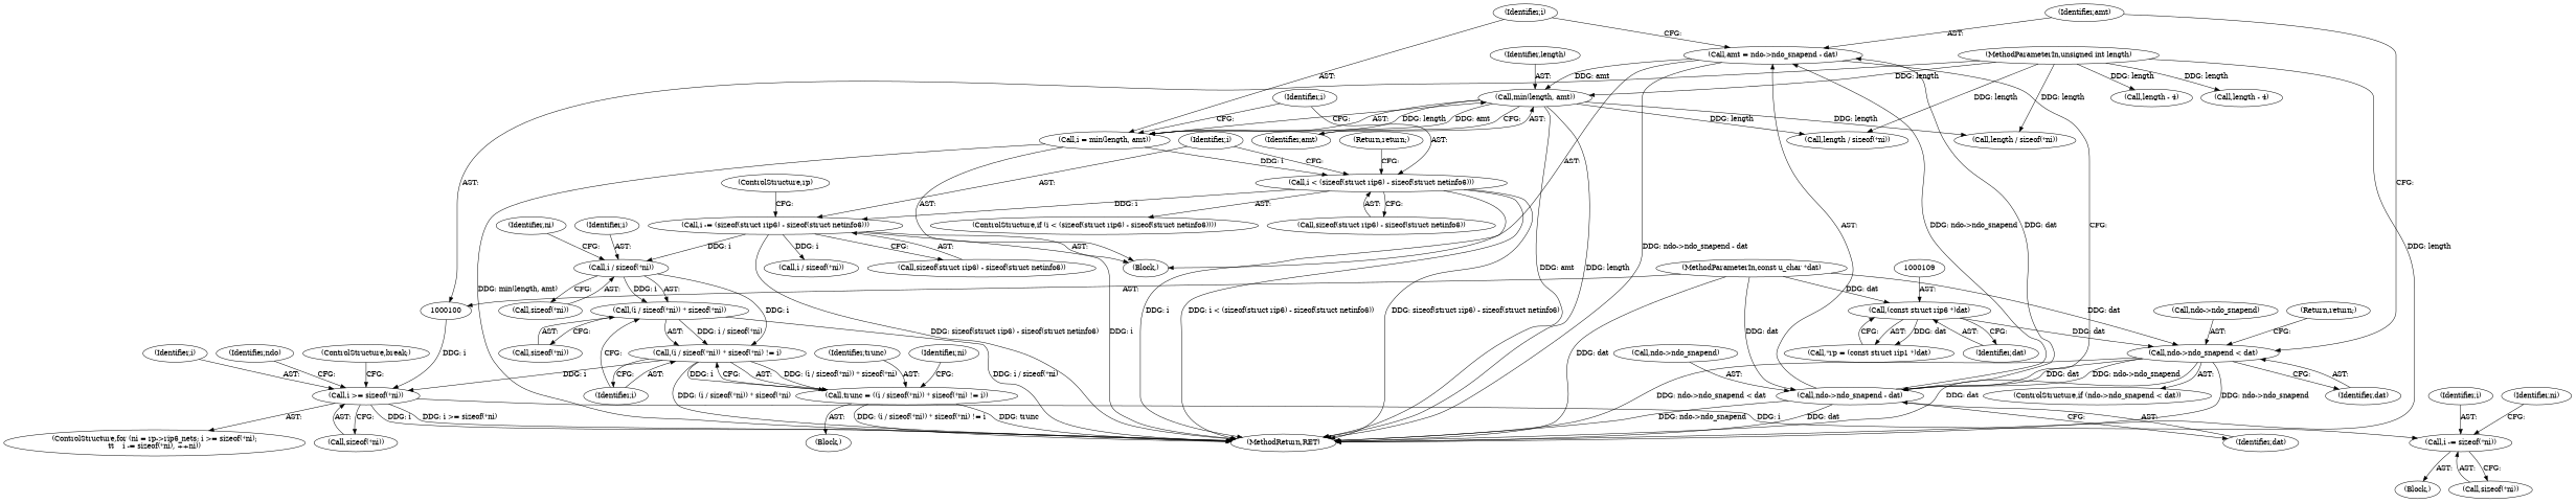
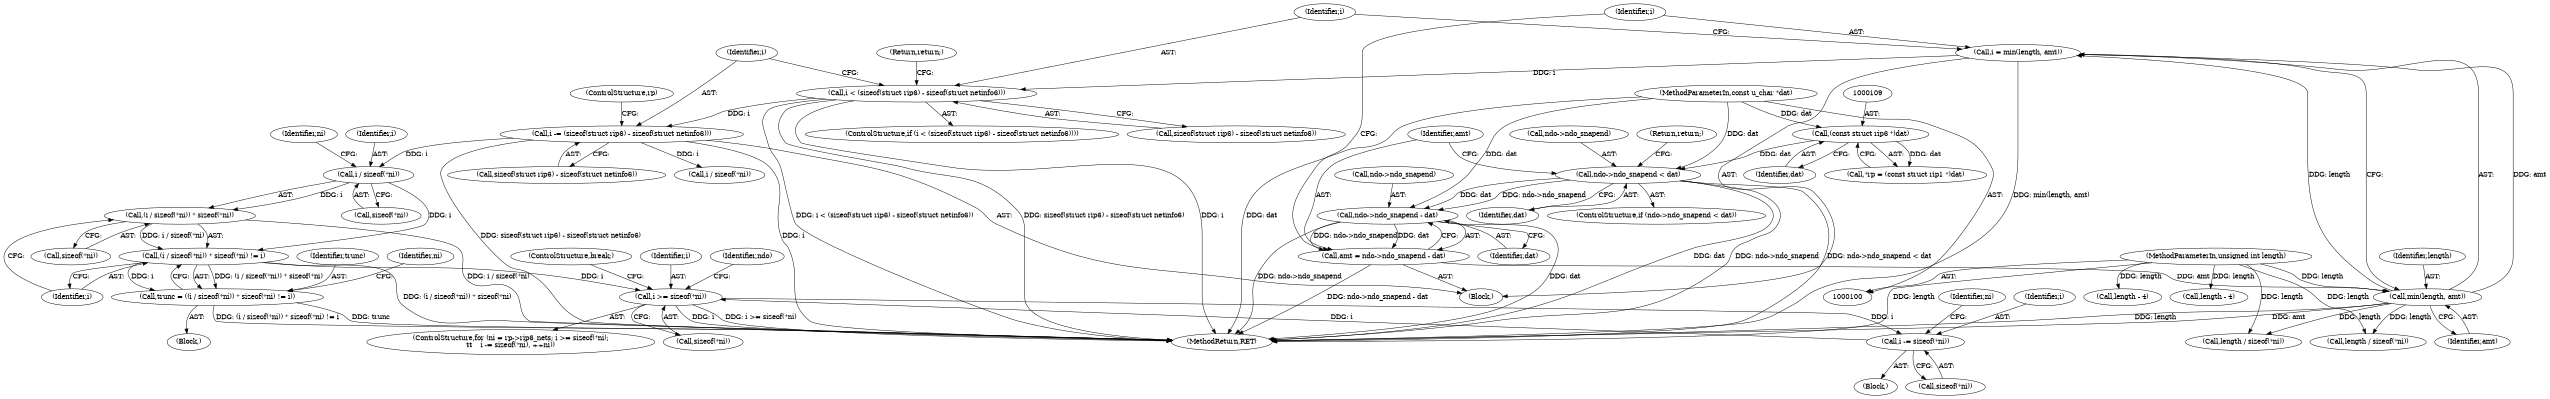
  digraph {
    n1 [label="(Call,i / sizeof(*ni))"]
    n2 [label="(Call,(i / sizeof(*ni)) * sizeof(*ni))"]
    n3 [label="(Call,(i / sizeof(*ni)) * sizeof(*ni) != i)"]
    n4 [label="(Call,sizeof(*ni))"]
    n5 [label="(MethodReturn,RET)"]
    n6 [label="(Call,sizeof(*ni))"]
    n7 [label="(Call,trunc = ((i / sizeof(*ni)) * sizeof(*ni) != i))"]
    n8 [label="(Call,i >= sizeof(*ni))"]
    n9 [label="(Identifier,i)"]
    n10 [label="(Call,i -= (sizeof(struct rip6) - sizeof(struct netinfo6)))"]
    n11 [label="(Call,sizeof(struct rip6) - sizeof(struct netinfo6))"]
    n12 [label="(Block,)"]
    n13 [label="(Call,i / sizeof(*ni))"]
    n14 [label="(Call,i < (sizeof(struct rip6) - sizeof(struct netinfo6)))"]
    n15 [label="(ControlStructure,if (i < (sizeof(struct rip6) - sizeof(struct netinfo6))))"]
    n16 [label="(Call,sizeof(struct rip6) - sizeof(struct netinfo6))"]
    n17 [label="(Call,i = min(length, amt))"]
    n18 [label="(Call,min(length, amt))"]
    n19 [label="(Call,length / sizeof(*ni))"]
    n20 [label="(Identifier,amt)"]
    n21 [label="(Call,length / sizeof(*ni))"]
    n22 [label="(MethodParameterIn,unsigned int length)"]
    n23 [label="(Call,length - 4)"]
    n24 [label="(Call,length - 4)"]
    1000100
    n26 [label="(Call,amt = ndo->ndo_snapend - dat)"]
    n27 [label="(Call,ndo->ndo_snapend - dat)"]
    n28 [label="(Identifier,dat)"]
    n29 [label="(Call,ndo->ndo_snapend < dat)"]
    n30 [label="(ControlStructure,if (ndo->ndo_snapend < dat))"]
    n31 [label="(Identifier,dat)"]
    n32 [label="(Call,(const struct rip6 *)dat)"]
    n33 [label="(Identifier,dat)"]
    n34 [label="(Call,*rp = (const struct rip1 *)dat)"]
    n35 [label="(MethodParameterIn,const u_char *dat)"]
    n36 [label="(Block,)"]
    n37 [label="(Call,i -= sizeof(*ni))"]
    n38 [label="(ControlStructure,for (ni = rp->rip6_nets; i >= sizeof(*ni);\n\t\t    i -= sizeof(*ni), ++ni))"]
    n39 [label="(Call,sizeof(*ni))"]
    n40 [label="(Block,)"]
    n41 [label="(Call,sizeof(*ni))"]
    n42 [label="(Identifier,i)"]
    n43 [label="(Identifier,i)"]
    n44 [label="(Return,return;)"]
    n45 [label="(Identifier,ni)"]
    n46 [label="(Identifier,trunc)"]
    n47 [label="(Identifier,length)"]
    n48 [label="(Identifier,i)"]
    n49 [label="(Identifier,ni)"]
    n50 [label="(Identifier,ni)"]
    n51 [label="(Identifier,amt)"]
    n52 [label="(Identifier,i)"]
    n53 [label="(Identifier,i)"]
    n54 [label="(Identifier,i)"]
    n55 [label="(Call,ndo->ndo_snapend)"]
    n56 [label="(Identifier,ndo)"]
    n57 [label="(ControlStructure,rp)"]
    n58 [label="(Return,return;)"]
    n59 [label="(Call,ndo->ndo_snapend)"]
    n60 [label="(ControlStructure,break;)"]
    1000109
    n1 -> n2 [label="AST: "]
    n1 -> n2 [label="DDG: i"]
    n1 -> n3 [label="DDG: i"]
    n1 -> n4 [label="CFG: "]
    n2 -> n3 [label="AST: "]
    n2 -> n3 [label="DDG: i / sizeof(*ni)"]
    n2 -> n5 [label="DDG: i / sizeof(*ni)"]
    n2 -> n6 [label="CFG: "]
    n3 -> n5 [label="DDG: (i / sizeof(*ni)) * sizeof(*ni)"]
    n3 -> n7 [label="AST: "]
    n3 -> n7 [label="DDG: (i / sizeof(*ni)) * sizeof(*ni)"]
    n3 -> n7 [label="DDG: i"]
    n3 -> n8 [label="DDG: i"]
    n3 -> n9 [label="CFG: "]
    n4 -> n1 [label="AST: "]
    n6 -> n2 [label="AST: "]
    n7 -> n3 [label="CFG: "]
    n7 -> n5 [label="DDG: trunc"]
    n7 -> n5 [label="DDG: (i / sizeof(*ni)) * sizeof(*ni) != i"]
    n7 -> n36 [label="AST: "]
    n8 -> n5 [label="DDG: i"]
    n8 -> n5 [label="DDG: i >= sizeof(*ni)"]
    n8 -> n37 [label="DDG: i"]
    n8 -> n38 [label="AST: "]
    n8 -> n39 [label="CFG: "]
    n9 -> n2 [label="CFG: "]
    n9 -> n3 [label="AST: "]
    n10 -> n1 [label="DDG: i"]
    n10 -> n5 [label="DDG: i"]
    n10 -> n5 [label="DDG: sizeof(struct rip6) - sizeof(struct netinfo6)"]
    n10 -> n11 [label="CFG: "]
    n10 -> n12 [label="AST: "]
    n10 -> n13 [label="DDG: i"]
    n11 -> n10 [label="AST: "]
    n14 -> n5 [label="DDG: i < (sizeof(struct rip6) - sizeof(struct netinfo6))"]
    n14 -> n5 [label="DDG: sizeof(struct rip6) - sizeof(struct netinfo6)"]
    n14 -> n5 [label="DDG: i"]
    n14 -> n10 [label="DDG: i"]
    n14 -> n15 [label="AST: "]
    n14 -> n16 [label="CFG: "]
    n16 -> n14 [label="AST: "]
    n17 -> n5 [label="DDG: min(length, amt)"]
    n17 -> n12 [label="AST: "]
    n17 -> n14 [label="DDG: i"]
    n17 -> n18 [label="CFG: "]
    n18 -> n5 [label="DDG: amt"]
    n18 -> n5 [label="DDG: length"]
    n18 -> n17 [label="AST: "]
    n18 -> n17 [label="DDG: length"]
    n18 -> n17 [label="DDG: amt"]
    n18 -> n19 [label="DDG: length"]
    n18 -> n20 [label="CFG: "]
    n18 -> n21 [label="DDG: length"]
    n20 -> n18 [label="AST: "]
    n22 -> n5 [label="DDG: length"]
    n22 -> n18 [label="DDG: length"]
    n22 -> n19 [label="DDG: length"]
    n22 -> n21 [label="DDG: length"]
    n22 -> n23 [label="DDG: length"]
    n22 -> n24 [label="DDG: length"]
    n22 -> 1000100 [label="AST: "]
    n26 -> n5 [label="DDG: ndo->ndo_snapend - dat"]
    n26 -> n12 [label="AST: "]
    n26 -> n18 [label="DDG: amt"]
    n26 -> n27 [label="CFG: "]
    n27 -> n5 [label="DDG: ndo->ndo_snapend"]
    n27 -> n5 [label="DDG: dat"]
    n27 -> n26 [label="AST: "]
    n27 -> n26 [label="DDG: ndo->ndo_snapend"]
    n27 -> n26 [label="DDG: dat"]
    n27 -> n28 [label="CFG: "]
    n28 -> n27 [label="AST: "]
    n29 -> n5 [label="DDG: ndo->ndo_snapend < dat"]
    n29 -> n5 [label="DDG: dat"]
    n29 -> n5 [label="DDG: ndo->ndo_snapend"]
    n29 -> n27 [label="DDG: ndo->ndo_snapend"]
    n29 -> n27 [label="DDG: dat"]
    n29 -> n30 [label="AST: "]
    n29 -> n31 [label="CFG: "]
    n31 -> n29 [label="AST: "]
    n32 -> n29 [label="DDG: dat"]
    n32 -> n33 [label="CFG: "]
    n32 -> n34 [label="AST: "]
    n32 -> n34 [label="DDG: dat"]
    n33 -> n32 [label="AST: "]
    n34 -> n32 [label="CFG: "]
    n35 -> n5 [label="DDG: dat"]
    n35 -> 1000100 [label="AST: "]
    n35 -> n27 [label="DDG: dat"]
    n35 -> n29 [label="DDG: dat"]
    n35 -> n32 [label="DDG: dat"]
-   1000100 -> n8 [label="DDG: i"]
+   n37 -> n8 [label="DDG: i"]
    n37 -> n40 [label="AST: "]
    n37 -> n41 [label="CFG: "]
    n39 -> n8 [label="AST: "]
    n41 -> n37 [label="AST: "]
    n42 -> n37 [label="AST: "]
    n43 -> n14 [label="AST: "]
    n43 -> n17 [label="CFG: "]
    n44 -> n14 [label="CFG: "]
    n45 -> n1 [label="CFG: "]
    n46 -> n7 [label="AST: "]
    n47 -> n18 [label="AST: "]
    n48 -> n10 [label="AST: "]
    n48 -> n14 [label="CFG: "]
    n49 -> n7 [label="CFG: "]
    n50 -> n37 [label="CFG: "]
    n51 -> n26 [label="AST: "]
    n51 -> n29 [label="CFG: "]
    n52 -> n8 [label="AST: "]
    n53 -> n17 [label="AST: "]
    n53 -> n26 [label="CFG: "]
    n54 -> n1 [label="AST: "]
    n55 -> n29 [label="AST: "]
    n56 -> n8 [label="CFG: "]
    n57 -> n10 [label="CFG: "]
    n58 -> n29 [label="CFG: "]
    n59 -> n27 [label="AST: "]
    n60 -> n8 [label="CFG: "]
    1000109 -> n32 [label="AST: "]
  }
